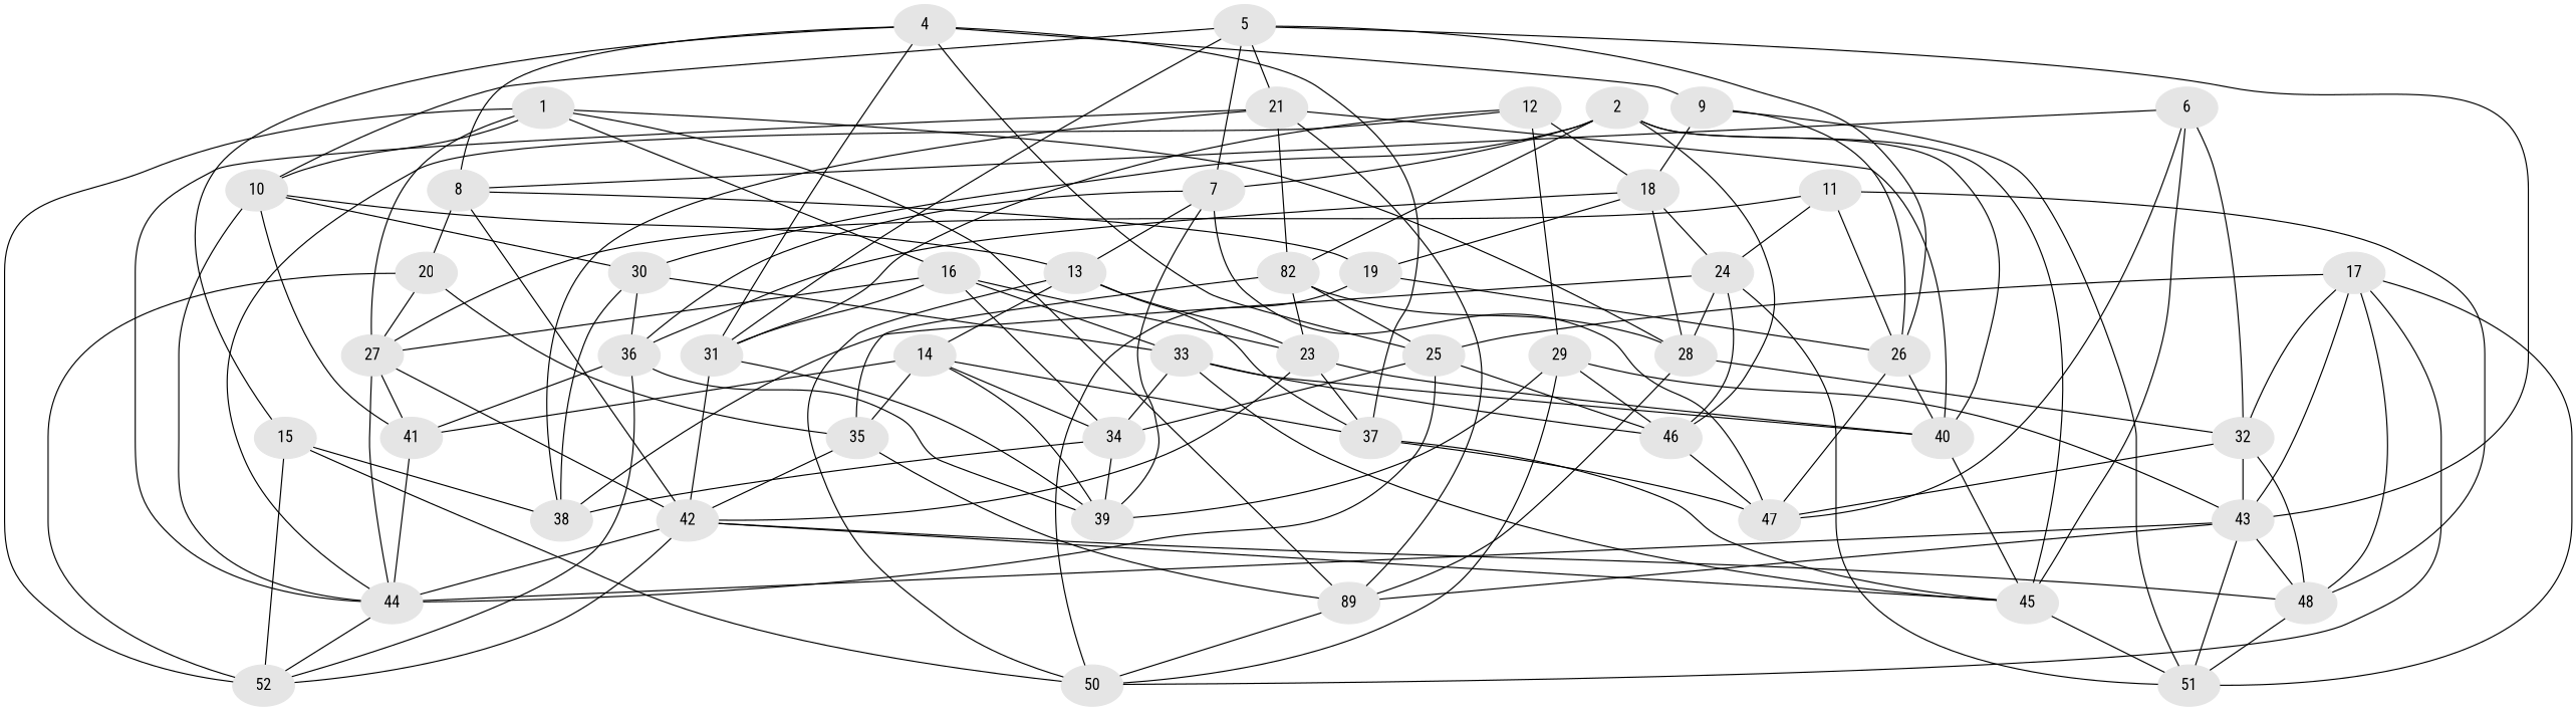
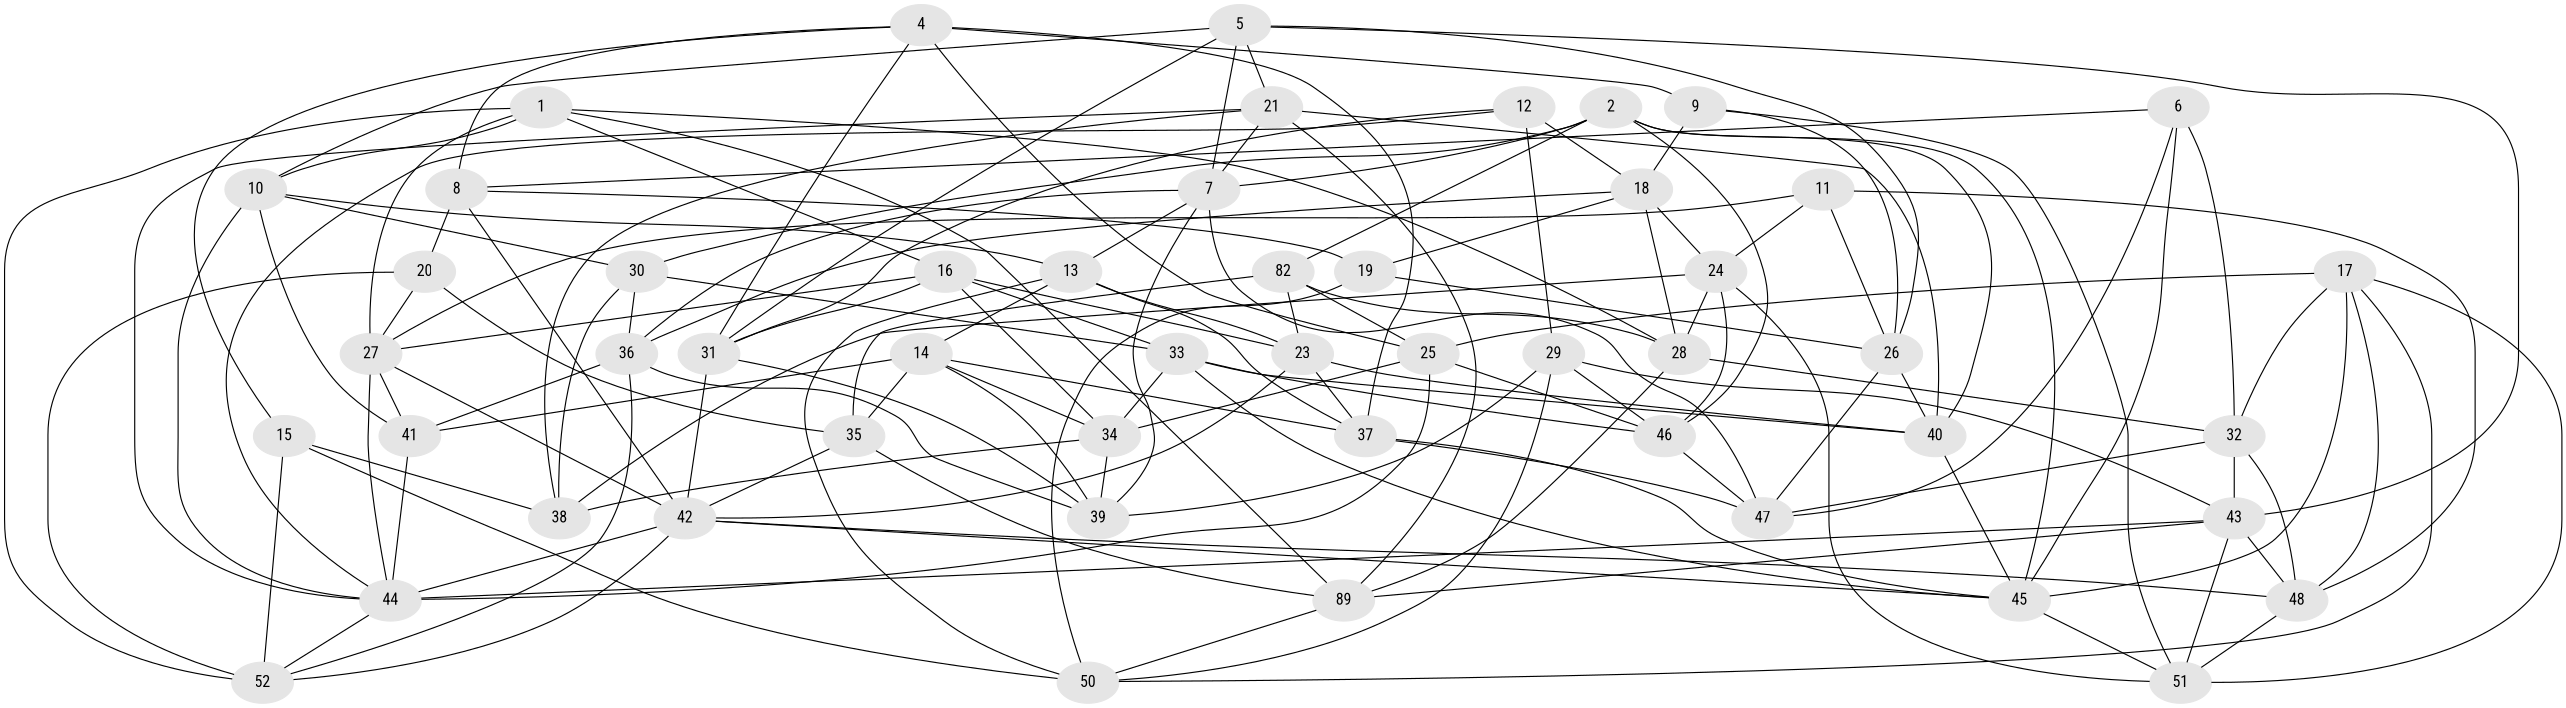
  graph {
    fontname="Roboto Condensed"
    node [color=gray90 fontname="Roboto Condensed" style=filled]
    edge [fontname="Roboto Condensed" weight=1.0]
    1
    10
    16
    27
    28
    n6 [label=89]
    52
    30
    13
    41
    44
    31
    23
    34
    33
    42
    32
    50
    2
    7
    n21 [label=82]
    40
    45
    46
    47
    36
    39
    25
    35
    38
    51
    8
    19
    20
    4
    9
    15
    37
    26
    18
    5
    21
    43
    48
    6
    14
    24
    11
    12
    29
    17
    1 -- 10
    1 -- 16
    1 -- 27
    1 -- 28
    1 -- n6
    1 -- 52
    10 -- 30
    10 -- 13
    10 -- 41
    10 -- 44
    16 -- 27
    16 -- 31
    16 -- 23
    16 -- 34
    16 -- 33
    27 -- 41
    27 -- 44
    27 -- 42
    28 -- n6
    28 -- 32
    n6 -- 50
    30 -- 33
    30 -- 36
    30 -- 38
    13 -- 23
    13 -- 50
    13 -- 37
    13 -- 14
    41 -- 44 [weight=2.0]
    44 -- 52
    31 -- 42
    31 -- 39
    23 -- 42
    23 -- 40
    23 -- 37
    34 -- 39
    34 -- 38
    33 -- 34
    33 -- 40
    33 -- 45
    33 -- 46
    42 -- 52
    42 -- 44
    42 -- 45
    42 -- 48
    32 -- 47
    32 -- 43
    32 -- 48
    2 -- 30
    2 -- 7
    2 -- n21
    2 -- 40
    2 -- 45
    2 -- 46
    7 -- 13
    7 -- 47
    7 -- 36
    7 -- 39
    n21 -- 28
    n21 -- 23
    n21 -- 25
    n21 -- 35
    40 -- 45
    45 -- 51
    46 -- 47
    36 -- 52
    36 -- 41
    36 -- 39
    25 -- 44
    25 -- 34
    25 -- 46
    35 -- n6
    35 -- 42 [weight=2.0]
    8 -- 42
    8 -- 19
    8 -- 20
    19 -- 50
    19 -- 26
    20 -- 27
    20 -- 52
    20 -- 35
    4 -- 31
    4 -- 25
    4 -- 8
    4 -- 9
    4 -- 15
    4 -- 37
    9 -- 51
    9 -- 26
    9 -- 18
    15 -- 52
    15 -- 50
    15 -- 38
    37 -- 45
    37 -- 47
    26 -- 40
    26 -- 47
    18 -- 28
    18 -- 36
    18 -- 19
    18 -- 24
    5 -- 10
    5 -- 31
    5 -- 7
    5 -- 26
    5 -- 21
    5 -- 43
    21 -- n6
    21 -- 44
-   21 -- n21
+   21 -- 7
    21 -- 40
    21 -- 38
    43 -- n6
    43 -- 44
    43 -- 51
    43 -- 48
    48 -- 51
    6 -- 32
    6 -- 45
    6 -- 47
    6 -- 8
    14 -- 41
    14 -- 34
    14 -- 39
    14 -- 35
    14 -- 37
    24 -- 28
    24 -- 46
    24 -- 38
    24 -- 51
    11 -- 27
    11 -- 26
    11 -- 48
    11 -- 24
    12 -- 44
    12 -- 31
    12 -- 18
    12 -- 29
    29 -- 50
    29 -- 46
    29 -- 39
    29 -- 43 [weight=2.0]
    17 -- 32
    17 -- 50
-   17 -- 43
+   17 -- 45
    17 -- 25
    17 -- 51
    17 -- 48
  }
